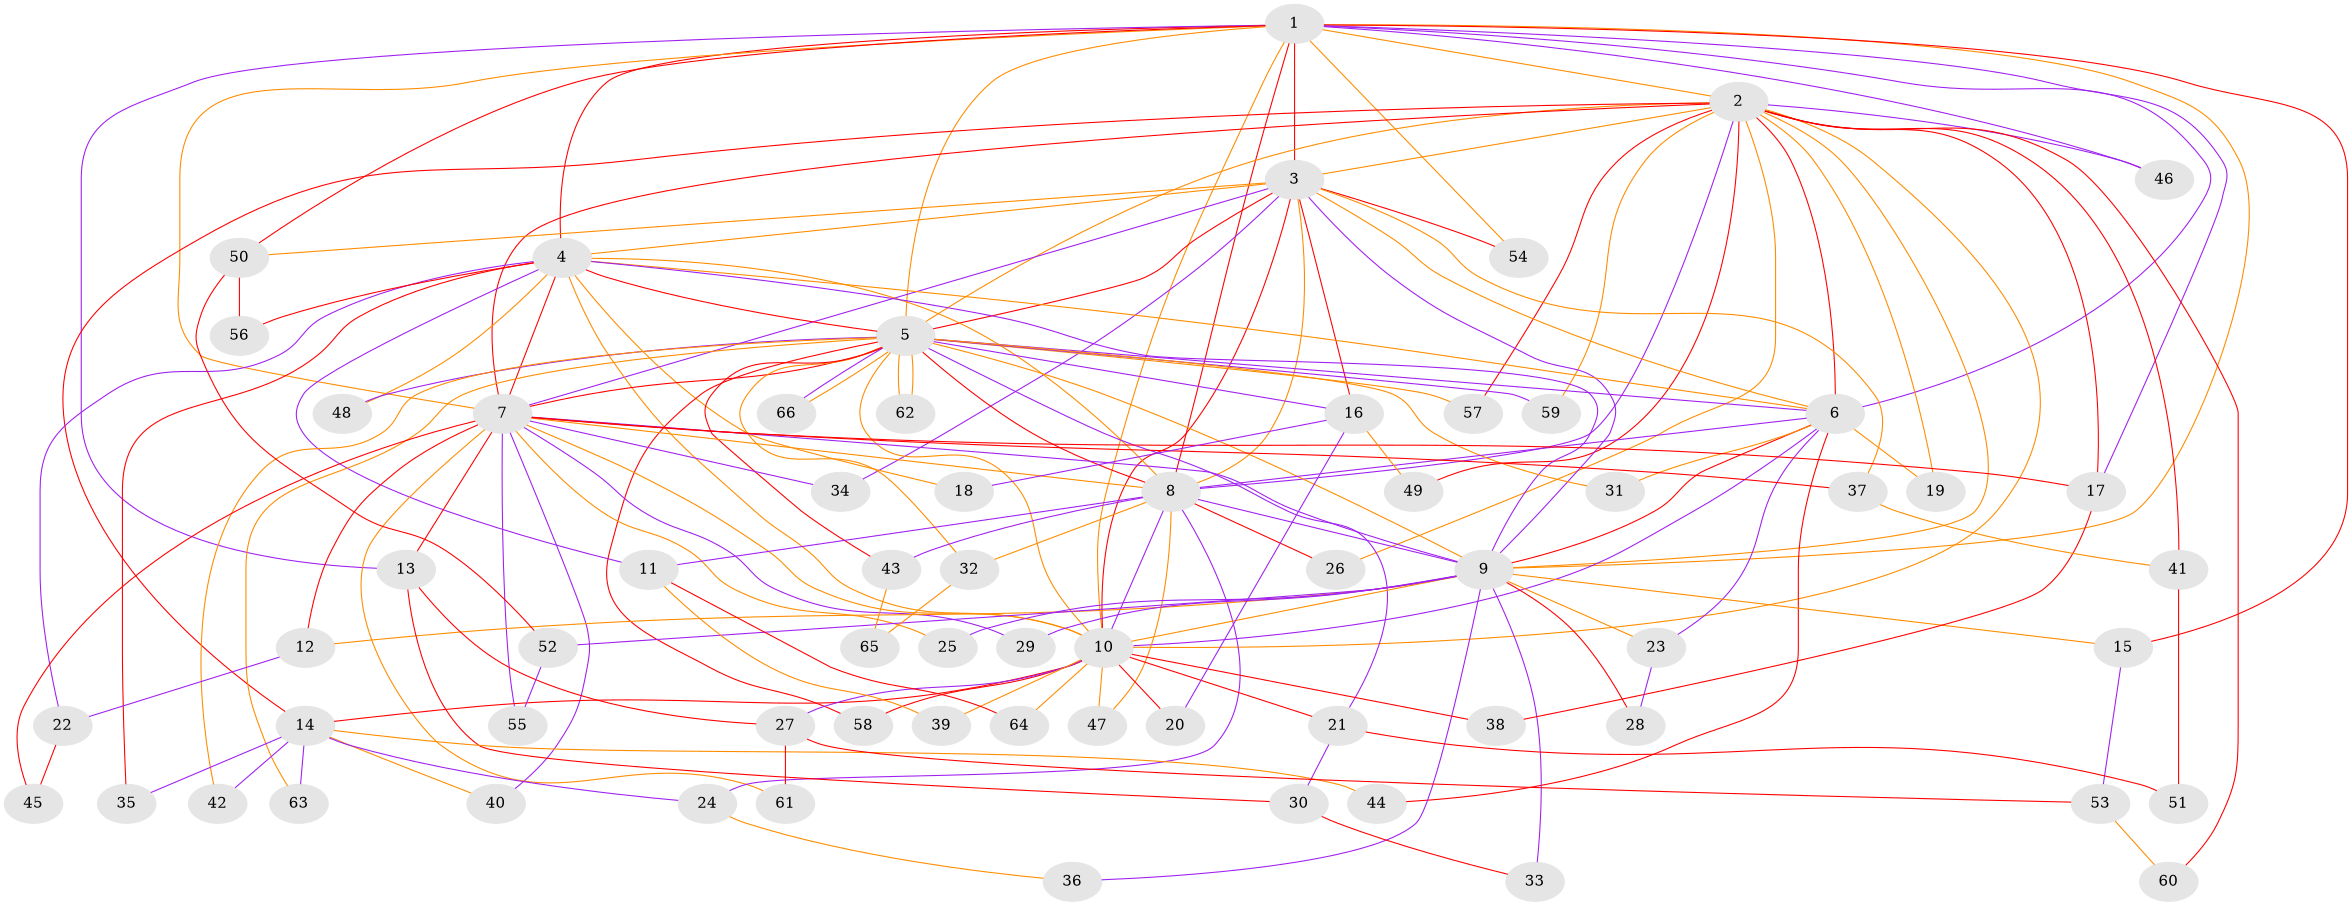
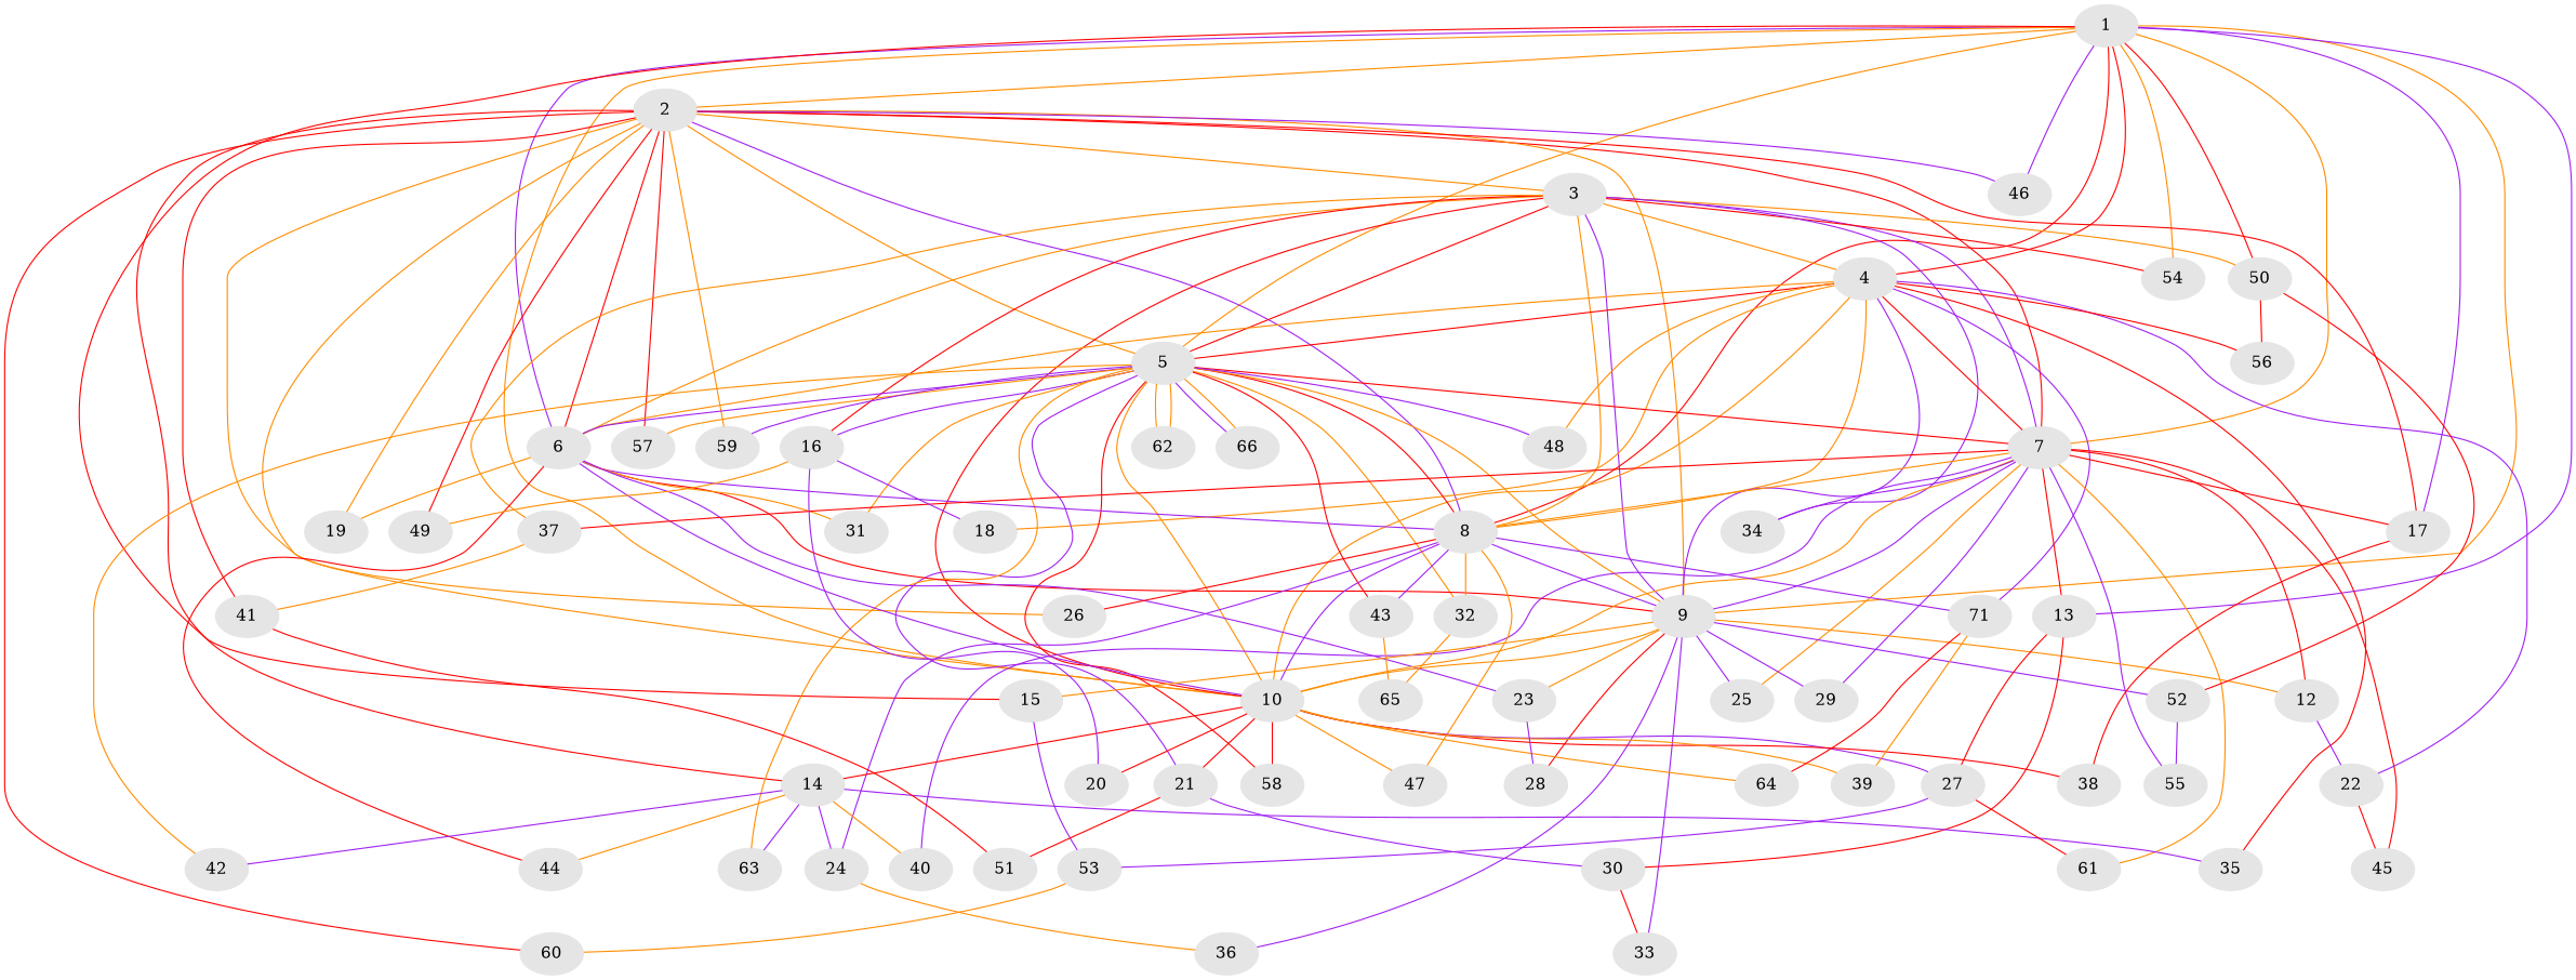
  graph {
    node [color=gray90 style=filled]
    edge [color=darkorange]
    1
    2
    3
    4
    5
    6
    7
    8
    9
    10
    13
    15
    17
    46
    50
    54
    14
    19
    26
    41
    49
    57
    59
    60
    16
    34
    37
-   11
+   11 [label=71]
    18
    22
    35
    48
    56
    21
    31
    32
    42
    43
    58
    62
    63
    66
    23
    44
    12
    25
    29
    40
    45
    55
    61
    24
    47
    28
    33
    36
    52
    20
    27
    38
    39
    64
    30
    53
    51
    65
    1 -- 2
-   1 -- 3 [color=red]
    1 -- 4 [color=red]
    1 -- 5
    1 -- 6 [color=purple]
    1 -- 7
    1 -- 8 [color=red]
    1 -- 9
    1 -- 10
    1 -- 13 [color=purple]
    1 -- 15 [color=red]
    1 -- 17 [color=purple]
    1 -- 46 [color=purple]
    1 -- 50 [color=red]
    1 -- 54
    2 -- 3
    2 -- 5
    2 -- 6 [color=red]
    2 -- 7 [color=red]
    2 -- 8 [color=purple]
    2 -- 9
    2 -- 10
    2 -- 17 [color=red]
    2 -- 46 [color=purple]
    2 -- 14 [color=red]
    2 -- 19
    2 -- 26
    2 -- 41 [color=red]
    2 -- 49 [color=red]
    2 -- 57 [color=red]
    2 -- 59
    2 -- 60 [color=red]
    3 -- 4
    3 -- 5 [color=red]
    3 -- 6
    3 -- 7 [color=purple]
    3 -- 8
    3 -- 9 [color=purple]
    3 -- 10 [color=red]
    3 -- 50
    3 -- 54 [color=red]
    3 -- 16 [color=red]
    3 -- 34 [color=purple]
    3 -- 37
    4 -- 5 [color=red]
    4 -- 6
    4 -- 7 [color=red]
    4 -- 8
    4 -- 9 [color=purple]
    4 -- 10
    4 -- 11 [color=purple]
    4 -- 18
    4 -- 22 [color=purple]
    4 -- 35 [color=red]
    4 -- 48
    4 -- 56 [color=red]
    5 -- 6 [color=purple]
    5 -- 7 [color=red]
    5 -- 8 [color=red]
    5 -- 9
    5 -- 10
    5 -- 57
    5 -- 59 [color=purple]
    5 -- 16 [color=purple]
    5 -- 48 [color=purple]
    5 -- 21 [color=purple]
    5 -- 31
    5 -- 32
    5 -- 42
    5 -- 43 [color=red]
    5 -- 58 [color=red]
    5 -- 62
    5 -- 62
    5 -- 63
    5 -- 66 [color=purple]
    5 -- 66
    6 -- 8 [color=purple]
    6 -- 9 [color=red]
    6 -- 10 [color=purple]
    6 -- 19
    6 -- 31
    6 -- 23 [color=purple]
    6 -- 44 [color=red]
    7 -- 8
    7 -- 9 [color=purple]
    7 -- 10
    7 -- 13 [color=red]
    7 -- 17 [color=red]
    7 -- 34 [color=purple]
    7 -- 37 [color=red]
    7 -- 12 [color=red]
    7 -- 25
    7 -- 29 [color=purple]
    7 -- 40 [color=purple]
    7 -- 45 [color=red]
    7 -- 55 [color=purple]
    7 -- 61
    8 -- 9 [color=purple]
    8 -- 10 [color=purple]
    8 -- 26 [color=red]
    8 -- 11 [color=purple]
    8 -- 32
    8 -- 43 [color=purple]
    8 -- 24 [color=purple]
    8 -- 47
    9 -- 10
    9 -- 15
    9 -- 23
    9 -- 12
    9 -- 25 [color=purple]
    9 -- 29 [color=purple]
    9 -- 28 [color=red]
    9 -- 33 [color=purple]
    9 -- 36 [color=purple]
    9 -- 52 [color=purple]
    10 -- 14 [color=red]
    10 -- 21 [color=red]
    10 -- 58 [color=red]
    10 -- 47
    10 -- 20 [color=red]
    10 -- 27 [color=purple]
    10 -- 38 [color=red]
    10 -- 39
    10 -- 64
    13 -- 27 [color=red]
    13 -- 30 [color=red]
    15 -- 53 [color=purple]
    17 -- 38 [color=red]
    50 -- 56 [color=red]
    50 -- 52 [color=red]
    14 -- 35 [color=purple]
    14 -- 42 [color=purple]
    14 -- 63 [color=purple]
    14 -- 44
    14 -- 40
    14 -- 24 [color=purple]
    41 -- 51 [color=red]
    16 -- 49
    16 -- 18 [color=purple]
    16 -- 20 [color=purple]
    37 -- 41
    11 -- 39
    11 -- 64 [color=red]
    22 -- 45 [color=red]
    21 -- 30 [color=purple]
    21 -- 51 [color=red]
    32 -- 65
    43 -- 65
    23 -- 28 [color=purple]
    12 -- 22 [color=purple]
    24 -- 36
    52 -- 55 [color=purple]
    27 -- 61 [color=red]
-   27 -- 53 [color=red]
+   27 -- 53 [color=purple]
    30 -- 33 [color=red]
    53 -- 60
  }
